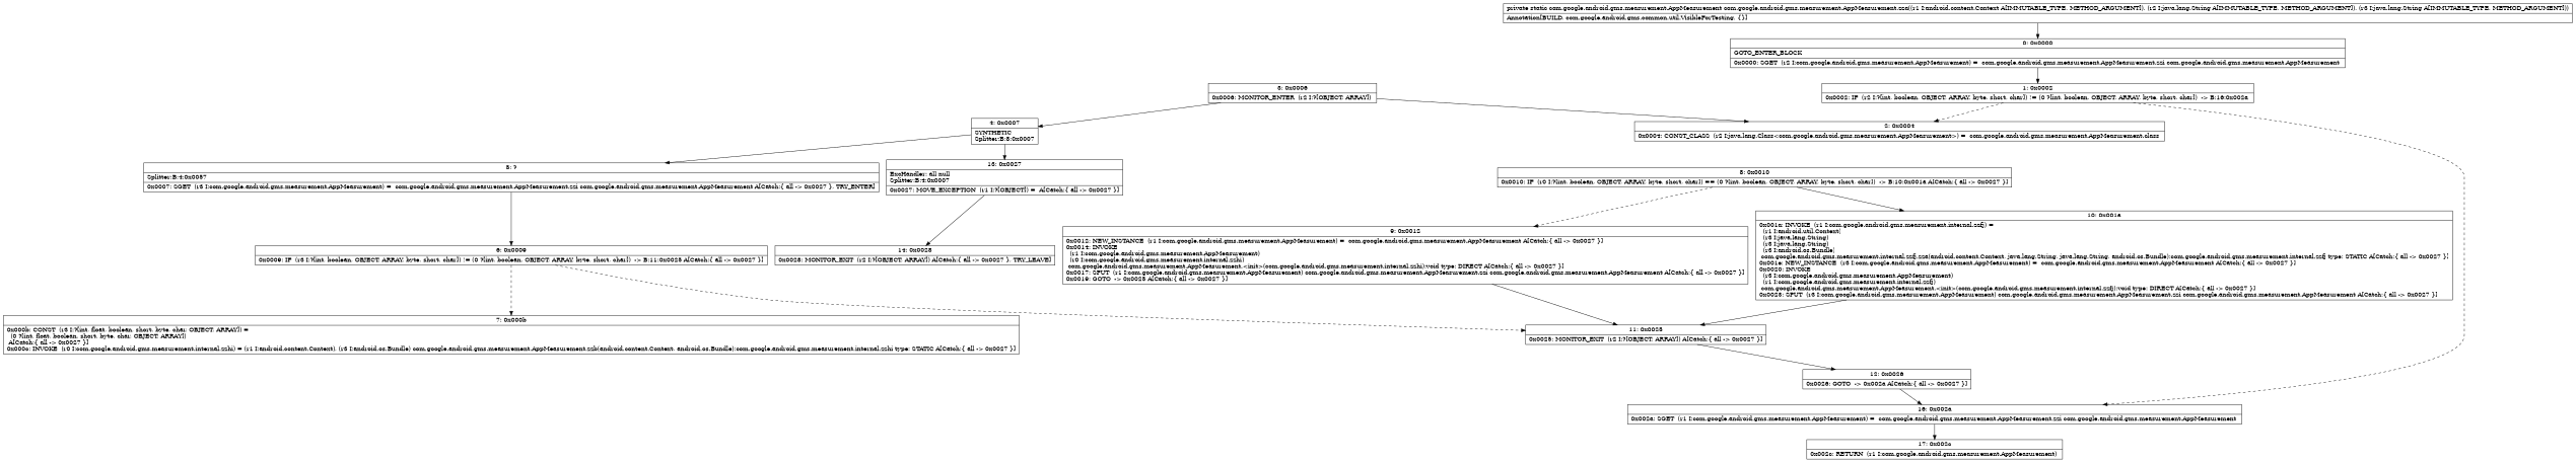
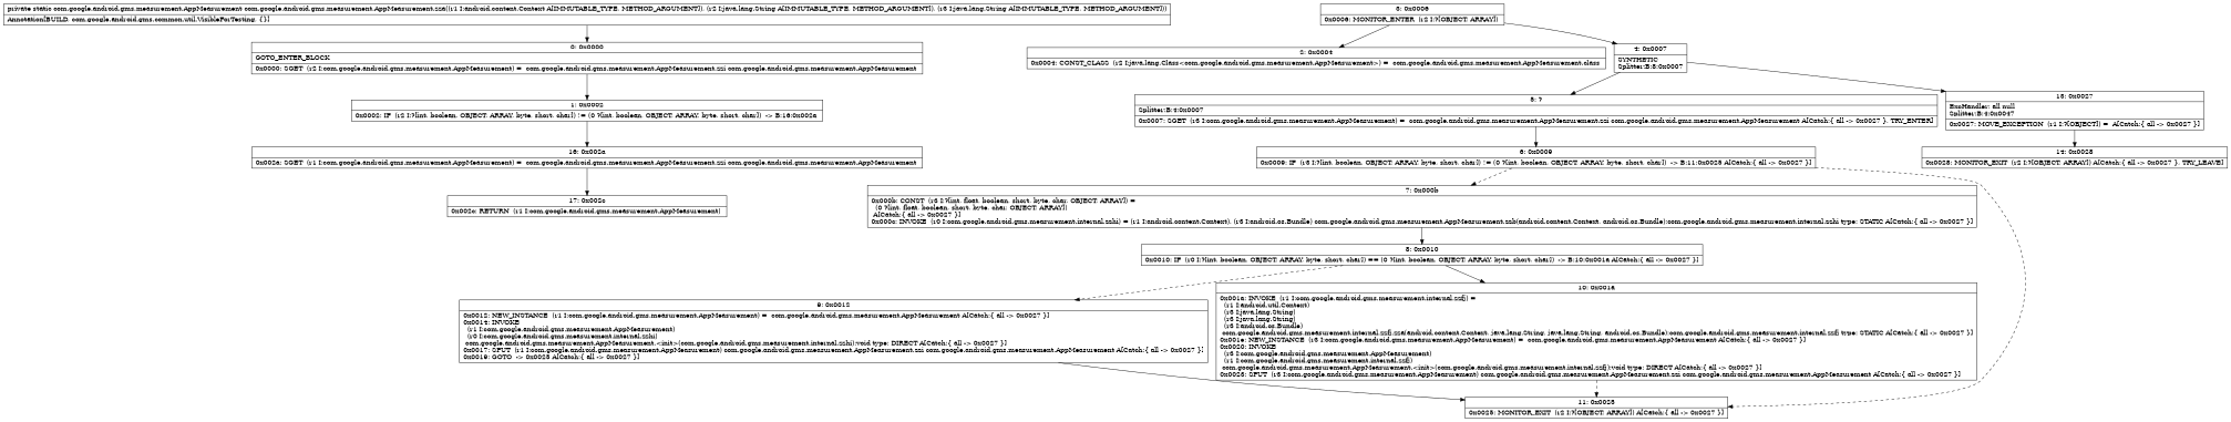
  digraph {
    node [shape=record]
    n1 [label="{0\:\ 0x0000|GOTO_ENTER_BLOCK\l|0x0000: SGET  (r2 I:com.google.android.gms.measurement.AppMeasurement) =  com.google.android.gms.measurement.AppMeasurement.zzi com.google.android.gms.measurement.AppMeasurement \l}"]
    n2 [label="{1\:\ 0x0002|0x0002: IF  (r2 I:?[int, boolean, OBJECT, ARRAY, byte, short, char]) != (0 ?[int, boolean, OBJECT, ARRAY, byte, short, char])  \-\> B:16:0x002a \l}"]
    n3 [label="{2\:\ 0x0004|0x0004: CONST_CLASS  (r2 I:java.lang.Class\<com.google.android.gms.measurement.AppMeasurement\>) =  com.google.android.gms.measurement.AppMeasurement.class \l}"]
    n4 [label="{16\:\ 0x002a|0x002a: SGET  (r1 I:com.google.android.gms.measurement.AppMeasurement) =  com.google.android.gms.measurement.AppMeasurement.zzi com.google.android.gms.measurement.AppMeasurement \l}"]
    n5 [label="{17\:\ 0x002c|0x002c: RETURN  (r1 I:com.google.android.gms.measurement.AppMeasurement) \l}"]
    n6 [label="{3\:\ 0x0006|0x0006: MONITOR_ENTER  (r2 I:?[OBJECT, ARRAY]) \l}"]
    n7 [label="{4\:\ 0x0007|SYNTHETIC\lSplitter:B:8:0x0007\l}"]
-   n8 [label="{5\:\ ?|Splitter:B:4:0x0057\l|0x0007: SGET  (r3 I:com.google.android.gms.measurement.AppMeasurement) =  com.google.android.gms.measurement.AppMeasurement.zzi com.google.android.gms.measurement.AppMeasurement A[Catch:\{ all \-\> 0x0027 \}, TRY_ENTER]\l}"]
-   n9 [label="{13\:\ 0x0027|ExcHandler: all null\lSplitter:B:4:0x0007\l|0x0027: MOVE_EXCEPTION  (r1 I:?[OBJECT]) =  A[Catch:\{ all \-\> 0x0027 \}]\l}"]
+   n8 [label="{5\:\ ?|Splitter:B:4:0x0007\l|0x0007: SGET  (r3 I:com.google.android.gms.measurement.AppMeasurement) =  com.google.android.gms.measurement.AppMeasurement.zzi com.google.android.gms.measurement.AppMeasurement A[Catch:\{ all \-\> 0x0027 \}, TRY_ENTER]\l}"]
+   n9 [label="{13\:\ 0x0027|ExcHandler: all null\lSplitter:B:4:0x0047\l|0x0027: MOVE_EXCEPTION  (r1 I:?[OBJECT]) =  A[Catch:\{ all \-\> 0x0027 \}]\l}"]
    n10 [label="{6\:\ 0x0009|0x0009: IF  (r3 I:?[int, boolean, OBJECT, ARRAY, byte, short, char]) != (0 ?[int, boolean, OBJECT, ARRAY, byte, short, char])  \-\> B:11:0x0025 A[Catch:\{ all \-\> 0x0027 \}]\l}"]
    n11 [label="{14\:\ 0x0028|0x0028: MONITOR_EXIT  (r2 I:?[OBJECT, ARRAY]) A[Catch:\{ all \-\> 0x0027 \}, TRY_LEAVE]\l}"]
    n12 [label="{7\:\ 0x000b|0x000b: CONST  (r3 I:?[int, float, boolean, short, byte, char, OBJECT, ARRAY]) = \l  (0 ?[int, float, boolean, short, byte, char, OBJECT, ARRAY])\l A[Catch:\{ all \-\> 0x0027 \}]\l0x000c: INVOKE  (r0 I:com.google.android.gms.measurement.internal.zzhi) = (r1 I:android.content.Context), (r3 I:android.os.Bundle) com.google.android.gms.measurement.AppMeasurement.zzb(android.content.Context, android.os.Bundle):com.google.android.gms.measurement.internal.zzhi type: STATIC A[Catch:\{ all \-\> 0x0027 \}]\l}"]
    n13 [label="{11\:\ 0x0025|0x0025: MONITOR_EXIT  (r2 I:?[OBJECT, ARRAY]) A[Catch:\{ all \-\> 0x0027 \}]\l}"]
    n14 [label="{8\:\ 0x0010|0x0010: IF  (r0 I:?[int, boolean, OBJECT, ARRAY, byte, short, char]) == (0 ?[int, boolean, OBJECT, ARRAY, byte, short, char])  \-\> B:10:0x001a A[Catch:\{ all \-\> 0x0027 \}]\l}"]
-   n15 [label="{12\:\ 0x0026|0x0026: GOTO  \-\> 0x002a A[Catch:\{ all \-\> 0x0027 \}]\l}"]
    n16 [label="{9\:\ 0x0012|0x0012: NEW_INSTANCE  (r1 I:com.google.android.gms.measurement.AppMeasurement) =  com.google.android.gms.measurement.AppMeasurement A[Catch:\{ all \-\> 0x0027 \}]\l0x0014: INVOKE  \l  (r1 I:com.google.android.gms.measurement.AppMeasurement)\l  (r0 I:com.google.android.gms.measurement.internal.zzhi)\l com.google.android.gms.measurement.AppMeasurement.\<init\>(com.google.android.gms.measurement.internal.zzhi):void type: DIRECT A[Catch:\{ all \-\> 0x0027 \}]\l0x0017: SPUT  (r1 I:com.google.android.gms.measurement.AppMeasurement) com.google.android.gms.measurement.AppMeasurement.zzi com.google.android.gms.measurement.AppMeasurement A[Catch:\{ all \-\> 0x0027 \}]\l0x0019: GOTO  \-\> 0x0025 A[Catch:\{ all \-\> 0x0027 \}]\l}"]
    n17 [label="{10\:\ 0x001a|0x001a: INVOKE  (r1 I:com.google.android.gms.measurement.internal.zzfj) = \l  (r1 I:android.util.Context)\l  (r3 I:java.lang.String)\l  (r3 I:java.lang.String)\l  (r3 I:android.os.Bundle)\l com.google.android.gms.measurement.internal.zzfj.zza(android.content.Context, java.lang.String, java.lang.String, android.os.Bundle):com.google.android.gms.measurement.internal.zzfj type: STATIC A[Catch:\{ all \-\> 0x0027 \}]\l0x001e: NEW_INSTANCE  (r3 I:com.google.android.gms.measurement.AppMeasurement) =  com.google.android.gms.measurement.AppMeasurement A[Catch:\{ all \-\> 0x0027 \}]\l0x0020: INVOKE  \l  (r3 I:com.google.android.gms.measurement.AppMeasurement)\l  (r1 I:com.google.android.gms.measurement.internal.zzfj)\l com.google.android.gms.measurement.AppMeasurement.\<init\>(com.google.android.gms.measurement.internal.zzfj):void type: DIRECT A[Catch:\{ all \-\> 0x0027 \}]\l0x0023: SPUT  (r3 I:com.google.android.gms.measurement.AppMeasurement) com.google.android.gms.measurement.AppMeasurement.zzi com.google.android.gms.measurement.AppMeasurement A[Catch:\{ all \-\> 0x0027 \}]\l}"]
    n18 [label="{private static com.google.android.gms.measurement.AppMeasurement com.google.android.gms.measurement.AppMeasurement.zza((r1 I:android.content.Context A[IMMUTABLE_TYPE, METHOD_ARGUMENT]), (r2 I:java.lang.String A[IMMUTABLE_TYPE, METHOD_ARGUMENT]), (r3 I:java.lang.String A[IMMUTABLE_TYPE, METHOD_ARGUMENT]))  | Annotation[BUILD, com.google.android.gms.common.util.VisibleForTesting, \{\}]\l}"]
    n1 -> n2
-   n2 -> n3 [style=dashed]
-   n2 -> n4 [style=dashed]
+   n2 -> n4
    n4 -> n5
    n6 -> n3
    n6 -> n7
    n7 -> n8
    n7 -> n9
    n8 -> n10
    n9 -> n11
    n10 -> n12 [style=dashed]
    n10 -> n13 [style=dashed]
-   n13 -> n15
+   n12 -> n14
    n14 -> n16 [style=dashed]
    n14 -> n17
-   n15 -> n4
    n16 -> n13
-   n17 -> n13
+   n17 -> n13 [style=dashed]
    n18 -> n1
  }
